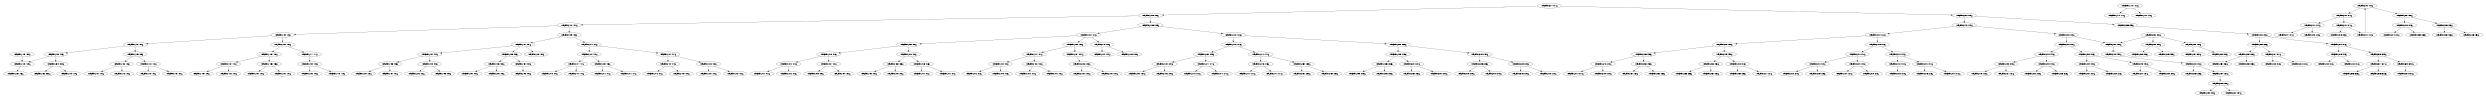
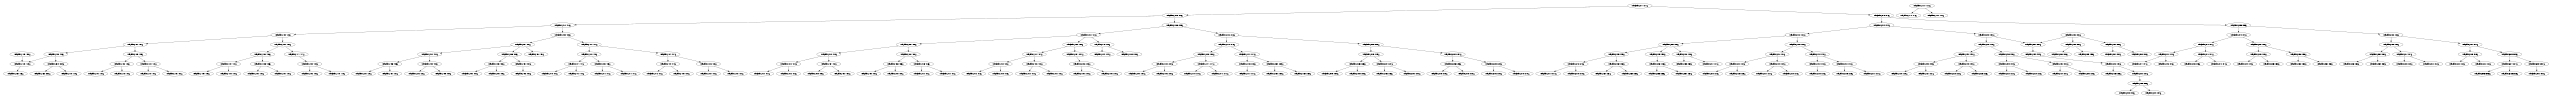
  digraph {
    fontname="Patrick Hand"
    node [fontname="Patrick Hand"]
    edge [fontname="Patrick Hand"]
    n1 [label="Node{data=[3211, 3211]}"]
    n2 [label="Node{data=[1925, 1925]}"]
    n3 [label="Node{data=[4910, 4910]}"]
    n4 [label="Node{data=[1862, 1862]}"]
    n5 [label="Node{data=[2205, 2205]}"]
    n6 [label="Node{data=[4878, 4878]}"]
    n7 [label="Node{data=[4955, 4955]}"]
    n8 [label="Node{data=[1699, 1699]}"]
    n9 [label="Node{data=[1909, 1909]}"]
    n10 [label="Node{data=[1967, 1967]}"]
    n11 [label="Node{data=[2263, 2263]}"]
    n12 [label="Node{data=[1636, 1636]}"]
    n13 [label="Node{data=[1707, 1707]}"]
    n14 [label="Node{data=[1901, 1901]}"]
    n15 [label="Node{data=[1917, 1917]}"]
    n16 [label="Node{data=[1490, 1490]}"]
    n17 [label="Node{data=[1695, 1695]}"]
    n18 [label="Node{data=[1703, 1703]}"]
    n19 [label="Node{data=[1711, 1711]}"]
    n20 [label="Node{data=[1420, 1420]}"]
    n21 [label="Node{data=[1578, 1578]}"]
    n22 [label="Node{data=[1693, 1693]}"]
    n23 [label="Node{data=[1697, 1697]}"]
    n24 [label="Node{data=[1445, 1445]}"]
    n25 [label="Node{data=[1538, 1538]}"]
    n26 [label="Node{data=[1623, 1623]}"]
    n27 [label="Node{data=[1290, 1290]}"]
    n28 [label="Node{data=[1692, 1692]}"]
    n29 [label="Node{data=[1694, 1694]}"]
    n30 [label="Node{data=[1696, 1696]}"]
    n31 [label="Node{data=[1698, 1698]}"]
    n32 [label="Node{data=[1701, 1701]}"]
    n33 [label="Node{data=[1705, 1705]}"]
    n34 [label="Node{data=[1709, 1709]}"]
    n35 [label="Node{data=[1700, 1700]}"]
    n36 [label="Node{data=[1702, 1702]}"]
    n37 [label="Node{data=[1704, 1704]}"]
    n38 [label="Node{data=[1706, 1706]}"]
    n39 [label="Node{data=[1708, 1708]}"]
    n40 [label="Node{data=[1710, 1710]}"]
    n41 [label="Node{data=[1722, 1722]}"]
    n42 [label="Node{data=[1712, 1712]}"]
    n43 [label="Node{data=[1742, 1742]}"]
    n44 [label="Node{data=[1897, 1897]}"]
    n45 [label="Node{data=[1905, 1905]}"]
    n46 [label="Node{data=[1906, 1906]}"]
    n47 [label="Node{data=[1913, 1913]}"]
    n48 [label="Node{data=[1921, 1921]}"]
    n49 [label="Node{data=[1895, 1895]}"]
    n50 [label="Node{data=[1899, 1899]}"]
    n51 [label="Node{data=[1903, 1903]}"]
    n52 [label="Node{data=[1907, 1907]}"]
    n53 [label="Node{data=[1894, 1894]}"]
    n54 [label="Node{data=[1896, 1896]}"]
    n55 [label="Node{data=[1898, 1898]}"]
    n56 [label="Node{data=[1900, 1900]}"]
    n57 [label="Node{data=[1902, 1902]}"]
    n58 [label="Node{data=[1904, 1904]}"]
    n59 [label="Node{data=[1908, 1908]}"]
    n60 [label="Node{data=[1911, 1911]}"]
    n61 [label="Node{data=[1915, 1915]}"]
    n62 [label="Node{data=[1919, 1919]}"]
    n63 [label="Node{data=[1923, 1923]}"]
    n64 [label="Node{data=[1910, 1910]}"]
    n65 [label="Node{data=[1912, 1912]}"]
    n66 [label="Node{data=[1914, 1914]}"]
    n67 [label="Node{data=[1916, 1916]}"]
    n68 [label="Node{data=[1918, 1918]}"]
    n69 [label="Node{data=[1920, 1920]}"]
    n70 [label="Node{data=[1922, 1922]}"]
    n71 [label="Node{data=[1924, 1924]}"]
    n72 [label="Node{data=[1933, 1933]}"]
    n73 [label="Node{data=[2153, 2153]}"]
    n74 [label="Node{data=[2199, 2199]}"]
    n75 [label="Node{data=[2213, 2213]}"]
    n76 [label="Node{data=[3203, 3203]}"]
    n77 [label="Node{data=[1929, 1929]}"]
    n78 [label="Node{data=[1963, 1963]}"]
    n79 [label="Node{data=[1971, 1971]}"]
    n80 [label="Node{data=[2201, 2201]}"]
    n81 [label="Node{data=[1927, 1927]}"]
    n82 [label="Node{data=[1931, 1931]}"]
    n83 [label="Node{data=[1935, 1935]}"]
    n84 [label="Node{data=[1965, 1965]}"]
    n85 [label="Node{data=[1926, 1926]}"]
    n86 [label="Node{data=[1928, 1928]}"]
    n87 [label="Node{data=[1930, 1930]}"]
    n88 [label="Node{data=[1932, 1932]}"]
    n89 [label="Node{data=[1934, 1934]}"]
    n90 [label="Node{data=[1940, 1940]}"]
    n91 [label="Node{data=[1964, 1964]}"]
    n92 [label="Node{data=[1966, 1966]}"]
    n93 [label="Node{data=[1969, 1969]}"]
    n94 [label="Node{data=[1973, 1973]}"]
    n95 [label="Node{data=[2203, 2203]}"]
    n96 [label="Node{data=[1968, 1968]}"]
    n97 [label="Node{data=[1970, 1970]}"]
    n98 [label="Node{data=[1972, 1972]}"]
    n99 [label="Node{data=[1974, 1974]}"]
    n100 [label="Node{data=[2198, 2198]}"]
    n101 [label="Node{data=[2200, 2200]}"]
    n102 [label="Node{data=[2202, 2202]}"]
    n103 [label="Node{data=[2204, 2204]}"]
    n104 [label="Node{data=[2209, 2209]}"]
    n105 [label="Node{data=[2217, 2217]}"]
    n106 [label="Node{data=[2425, 2425]}"]
    n107 [label="Node{data=[3207, 3207]}"]
    n108 [label="Node{data=[2207, 2207]}"]
    n109 [label="Node{data=[2211, 2211]}"]
    n110 [label="Node{data=[2215, 2215]}"]
    n111 [label="Node{data=[2258, 2258]}"]
    n112 [label="Node{data=[2206, 2206]}"]
    n113 [label="Node{data=[2208, 2208]}"]
    n114 [label="Node{data=[2210, 2210]}"]
    n115 [label="Node{data=[2212, 2212]}"]
-   n116 [label="Node{data=[2214, 2214]}"]
    n117 [label="Node{data=[2216, 2216]}"]
    n118 [label="Node{data=[2257, 2257]}"]
    n119 [label="Node{data=[2259, 2259]}"]
    n120 [label="Node{data=[2305, 2305]}"]
    n121 [label="Node{data=[3201, 3201]}"]
    n122 [label="Node{data=[3205, 3205]}"]
    n123 [label="Node{data=[3209, 3209]}"]
    n124 [label="Node{data=[2300, 2300]}"]
    n125 [label="Node{data=[2339, 2339]}"]
    n126 [label="Node{data=[2458, 2458]}"]
    n127 [label="Node{data=[3202, 3202]}"]
    n128 [label="Node{data=[3204, 3204]}"]
    n129 [label="Node{data=[3206, 3206]}"]
    n130 [label="Node{data=[3208, 3208]}"]
    n131 [label="Node{data=[3210, 3210]}"]
    n132 [label="Node{data=[4862, 4862]}"]
    n133 [label="Node{data=[4894, 4894]}"]
    n134 [label="Node{data=[4918, 4918]}"]
    n135 [label="Node{data=[4963, 4963]}"]
    n136 [label="Node{data=[4854, 4854]}"]
    n137 [label="Node{data=[4870, 4870]}"]
    n138 [label="Node{data=[4886, 4886]}"]
    n139 [label="Node{data=[4902, 4902]}"]
    n140 [label="Node{data=[4850, 4850]}"]
    n141 [label="Node{data=[4858, 4858]}"]
    n142 [label="Node{data=[4866, 4866]}"]
    n143 [label="Node{data=[4874, 4874]}"]
    n144 [label="Node{data=[3213, 3213]}"]
    n145 [label="Node{data=[4852, 4852]}"]
    n146 [label="Node{data=[4856, 4856]}"]
    n147 [label="Node{data=[4860, 4860]}"]
    n148 [label="Node{data=[3212, 3212]}"]
    n149 [label="Node{data=[3270, 3270]}"]
    n150 [label="Node{data=[4851, 4851]}"]
    n151 [label="Node{data=[4853, 4853]}"]
    n152 [label="Node{data=[4855, 4855]}"]
    n153 [label="Node{data=[4857, 4857]}"]
    n154 [label="Node{data=[4859, 4859]}"]
    n155 [label="Node{data=[4861, 4861]}"]
    n156 [label="Node{data=[4864, 4864]}"]
    n157 [label="Node{data=[4868, 4868]}"]
    n158 [label="Node{data=[4872, 4872]}"]
    n159 [label="Node{data=[4876, 4876]}"]
    n160 [label="Node{data=[4863, 4863]}"]
    n161 [label="Node{data=[4865, 4865]}"]
    n162 [label="Node{data=[4867, 4867]}"]
    n163 [label="Node{data=[4869, 4869]}"]
    n164 [label="Node{data=[4873, 4873]}"]
    n165 [label="Node{data=[4875, 4875]}"]
    n166 [label="Node{data=[4877, 4877]}"]
    n167 [label="Node{data=[4882, 4882]}"]
    n168 [label="Node{data=[4890, 4890]}"]
    n169 [label="Node{data=[4898, 4898]}"]
    n170 [label="Node{data=[4880, 4880]}"]
    n171 [label="Node{data=[4884, 4884]}"]
    n172 [label="Node{data=[4888, 4888]}"]
    n173 [label="Node{data=[4892, 4892]}"]
    n174 [label="Node{data=[4879, 4879]}"]
    n175 [label="Node{data=[4881, 4881]}"]
    n176 [label="Node{data=[4883, 4883]}"]
    n177 [label="Node{data=[4885, 4885]}"]
    n178 [label="Node{data=[4887, 4887]}"]
    n179 [label="Node{data=[4889, 4889]}"]
    n180 [label="Node{data=[4891, 4891]}"]
    n181 [label="Node{data=[4893, 4893]}"]
    n182 [label="Node{data=[4896, 4896]}"]
    n183 [label="Node{data=[4906, 4906]}"]
    n184 [label="Node{data=[4904, 4904]}"]
    n185 [label="Node{data=[4908, 4908]}"]
    n186 [label="Node{data=[4895, 4895]}"]
    n187 [label="Node{data=[4897, 4897]}"]
    n188 [label="Node{data=[4900, 4900]}"]
    n189 [label="Node{data=[4899, 4899]}"]
    n190 [label="Node{data=[4901, 4901]}"]
    n191 [label="Node{data=[4903, 4903]}"]
    n192 [label="Node{data=[4905, 4905]}"]
    n193 [label="Node{data=[4907, 4907]}"]
    n194 [label="Node{data=[4909, 4909]}"]
    n195 [label="Node{data=[4914, 4914]}"]
    n196 [label="Node{data=[4951, 4951]}"]
    n197 [label="Node{data=[4959, 4959]}"]
    n198 [label="Node{data=[4967, 4967]}"]
    n199 [label="Node{data=[4912, 4912]}"]
    n200 [label="Node{data=[4916, 4916]}"]
    n201 [label="Node{data=[4920, 4920]}"]
    n202 [label="Node{data=[4953, 4953]}"]
    n203 [label="Node{data=[4911, 4911]}"]
    n204 [label="Node{data=[4913, 4913]}"]
    n205 [label="Node{data=[4915, 4915]}"]
    n206 [label="Node{data=[4917, 4917]}"]
    n207 [label="Node{data=[4919, 4919]}"]
    n208 [label="Node{data=[4950, 4950]}"]
    n209 [label="Node{data=[4952, 4952]}"]
    n210 [label="Node{data=[4954, 4954]}"]
    n211 [label="Node{data=[4957, 4957]}"]
    n212 [label="Node{data=[4961, 4961]}"]
    n213 [label="Node{data=[4965, 4965]}"]
    n214 [label="Node{data=[5299, 5299]}"]
    n215 [label="Node{data=[4956, 4956]}"]
    n216 [label="Node{data=[4958, 4958]}"]
    n217 [label="Node{data=[4960, 4960]}"]
    n218 [label="Node{data=[4962, 4962]}"]
    n219 [label="Node{data=[4964, 4964]}"]
    n220 [label="Node{data=[4966, 4966]}"]
    n221 [label="Node{data=[5211, 5211]}"]
    n222 [label="Node{data=[5801, 5801]}"]
    n223 [label="Node{data=[5005, 5005]}"]
    n224 [label="Node{data=[5285, 5285]}"]
    n225 [label="Node{data=[9062, 9062]}"]
    n1 -> n2
    n1 -> n3
    n2 -> n4
    n2 -> n5
    n3 -> n6
    n3 -> n7
    n4 -> n8
    n4 -> n9
    n5 -> n10
    n5 -> n11
    n6 -> n132
    n6 -> n133
-   n206 -> n134
+   n7 -> n134
    n7 -> n135
    n8 -> n12
    n8 -> n13
    n9 -> n14
    n9 -> n15
    n10 -> n72
    n10 -> n73
    n10 -> n74
    n11 -> n75
    n11 -> n76
    n12 -> n16
    n12 -> n17
    n13 -> n18
    n13 -> n19
    n14 -> n44
    n14 -> n45
    n14 -> n46
    n15 -> n47
    n15 -> n48
    n16 -> n20
    n16 -> n21
    n17 -> n22
    n17 -> n23
    n18 -> n32
    n18 -> n33
    n19 -> n34
    n20 -> n24
    n21 -> n25
    n21 -> n26
    n22 -> n28
    n22 -> n29
    n23 -> n30
    n23 -> n31
    n27 -> n20
    n32 -> n35
    n32 -> n36
    n33 -> n37
    n33 -> n38
    n34 -> n39
    n34 -> n40
    n41 -> n42
    n41 -> n43
    n44 -> n49
    n44 -> n50
    n45 -> n51
    n45 -> n52
    n47 -> n60
    n47 -> n61
    n48 -> n62
    n48 -> n63
    n49 -> n53
    n49 -> n54
    n50 -> n55
    n50 -> n56
    n51 -> n57
    n51 -> n58
    n52 -> n59
    n60 -> n64
    n60 -> n65
    n61 -> n66
    n61 -> n67
    n62 -> n68
    n62 -> n69
    n63 -> n70
    n63 -> n71
    n72 -> n77
    n72 -> n78
    n73 -> n79
    n73 -> n80
    n74 -> n100
    n74 -> n101
    n75 -> n104
    n75 -> n105
    n76 -> n106
    n76 -> n107
    n77 -> n81
    n77 -> n82
    n78 -> n83
    n78 -> n84
    n79 -> n93
    n79 -> n94
    n80 -> n95
    n81 -> n85
    n81 -> n86
    n82 -> n87
    n82 -> n88
    n83 -> n89
    n83 -> n90
    n84 -> n91
    n84 -> n92
    n93 -> n96
    n93 -> n97
    n94 -> n98
    n94 -> n99
    n95 -> n102
    n95 -> n103
    n104 -> n108
    n104 -> n109
    n105 -> n110
    n105 -> n111
    n106 -> n120
    n106 -> n121
    n107 -> n122
    n107 -> n123
    n108 -> n112
    n108 -> n113
    n109 -> n114
    n109 -> n115
-   n110 -> n116
    n110 -> n117
    n111 -> n118
    n111 -> n119
    n120 -> n124
    n120 -> n125
    n121 -> n126
    n121 -> n127
    n122 -> n128
    n122 -> n129
    n123 -> n130
    n123 -> n131
    n132 -> n136
    n132 -> n137
    n133 -> n138
    n133 -> n139
    n134 -> n195
    n134 -> n196
    n135 -> n197
    n135 -> n198
    n136 -> n140
    n136 -> n141
    n137 -> n142
    n137 -> n143
    n138 -> n167
    n138 -> n168
    n139 -> n169
    n140 -> n144
    n140 -> n145
    n141 -> n146
-   n141 -> n147
+   n136 -> n147
    n142 -> n156
    n142 -> n157
    n143 -> n158
    n143 -> n159
    n144 -> n148
    n144 -> n149
    n145 -> n150
    n145 -> n151
    n146 -> n152
    n146 -> n153
    n147 -> n154
    n147 -> n155
    n156 -> n160
    n156 -> n161
    n157 -> n162
    n157 -> n163
    n158 -> n164
    n159 -> n165
    n159 -> n166
    n167 -> n170
    n167 -> n171
    n168 -> n172
    n168 -> n173
    n169 -> n182
    n170 -> n174
    n170 -> n175
    n171 -> n176
    n171 -> n177
    n172 -> n178
    n172 -> n179
    n173 -> n180
    n173 -> n181
    n182 -> n186
    n182 -> n187
    n183 -> n139
    n183 -> n184
    n183 -> n185
    n184 -> n191
    n184 -> n192
    n185 -> n193
    n185 -> n194
    n187 -> n188
    n188 -> n189
    n188 -> n190
    n195 -> n199
    n195 -> n200
    n196 -> n201
    n196 -> n202
    n197 -> n211
    n197 -> n212
    n198 -> n213
    n198 -> n214
    n199 -> n203
    n199 -> n204
    n200 -> n205
    n200 -> n206
    n201 -> n207
    n201 -> n208
    n202 -> n209
    n202 -> n210
    n211 -> n215
    n211 -> n216
    n212 -> n217
    n212 -> n218
    n213 -> n219
    n213 -> n220
    n214 -> n221
    n214 -> n222
    n221 -> n223
    n221 -> n224
    n222 -> n225
  }
